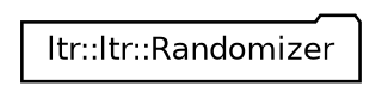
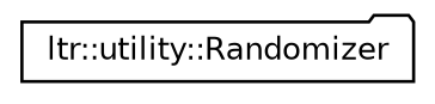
  digraph {
    rankdir=TB
-   n1 [color=black fillcolor=white fontname=Helvetica fontsize=10 height=0.2 label="ltr::ltr::Randomizer" shape=folder style=filled width=0.4]
+   n1 [color=black fillcolor=white fontname=Helvetica fontsize=10 height=0.2 label="ltr::utility::Randomizer" shape=folder style=filled width=0.4]
  }
